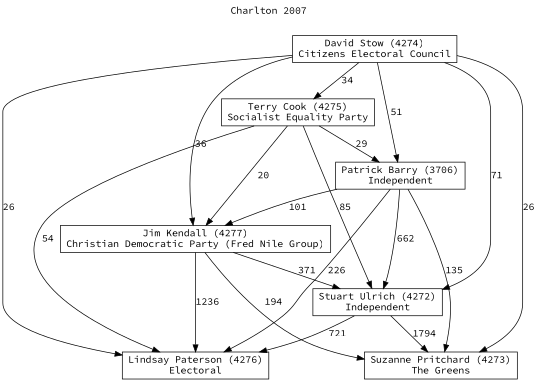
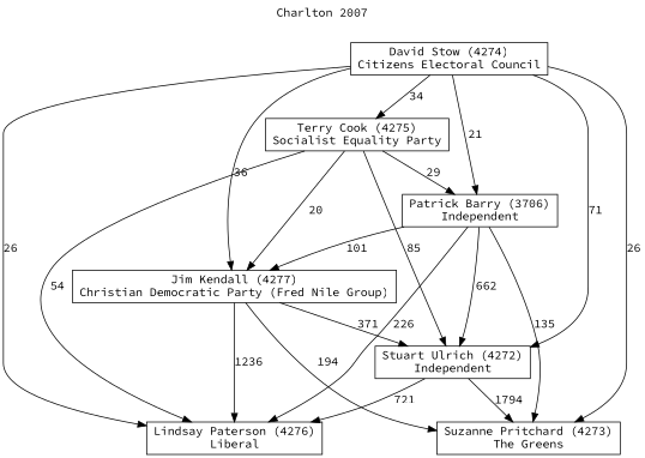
  digraph {
    fontname="Source Code Pro"
    label="Charlton 2007"
    labelloc=t
    mclimit=10
    node [fontname="Source Code Pro" shape=box]
    edge [fontname="Source Code Pro"]
-   n1 [label="Lindsay Paterson (4276)\nElectoral"]
+   n1 [label="Lindsay Paterson (4276)\nLiberal"]
    n2 [label="Suzanne Pritchard (4273)\nThe Greens"]
    n3 [label="Stuart Ulrich (4272)\nIndependent"]
    n4 [label="Jim Kendall (4277)\nChristian Democratic Party (Fred Nile Group)"]
    n5 [label="Patrick Barry (3706)\nIndependent"]
    n6 [label="Terry Cook (4275)\nSocialist Equality Party"]
    n7 [label="David Stow (4274)\nCitizens Electoral Council"]
    n3 -> n1 [label=721]
    n3 -> n2 [label=1794]
    n4 -> n1 [label=1236]
    n4 -> n2 [label=194]
    n4 -> n3 [label=371]
    n5 -> n1 [label=226]
    n5 -> n2 [label=135]
    n5 -> n3 [label=662]
    n5 -> n4 [label=101]
    n6 -> n1 [label=54]
    n6 -> n3 [label=85]
    n6 -> n4 [label=20]
    n6 -> n5 [label=29]
    n7 -> n1 [label=26]
    n7 -> n2 [label=26]
    n7 -> n3 [label=71]
    n7 -> n4 [label=36]
-   n7 -> n5 [label=51]
+   n7 -> n5 [label=21]
    n7 -> n6 [label=34]
  }
